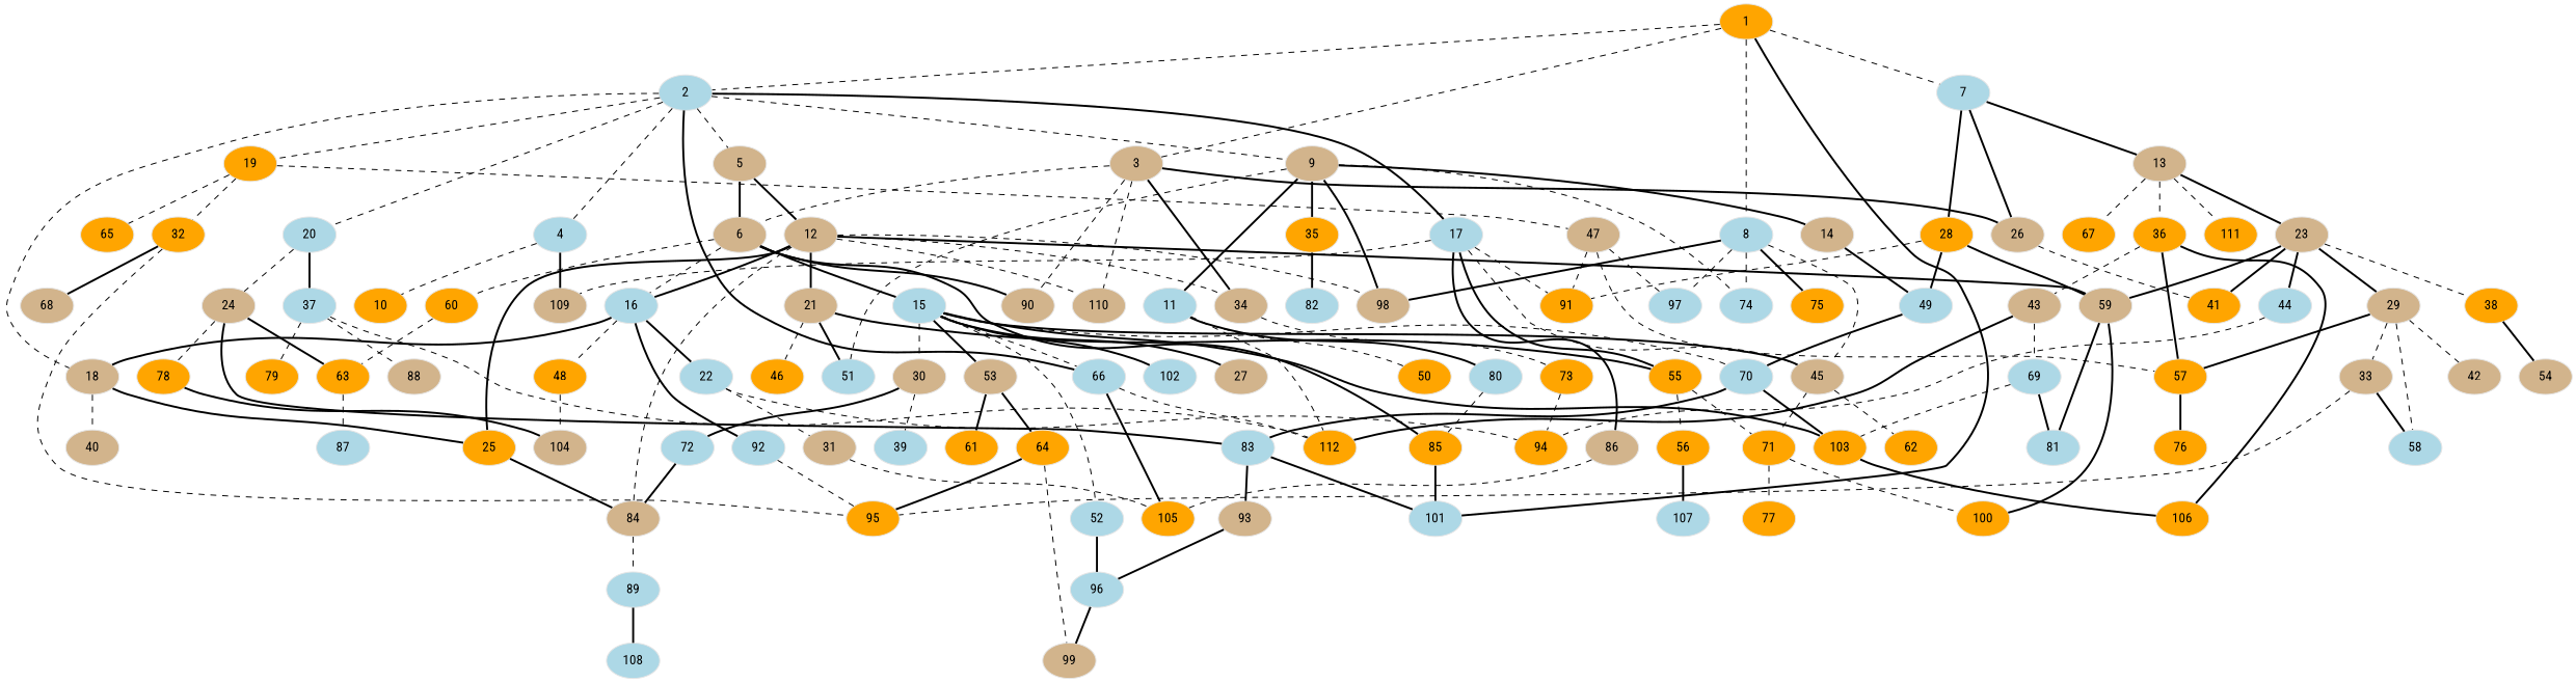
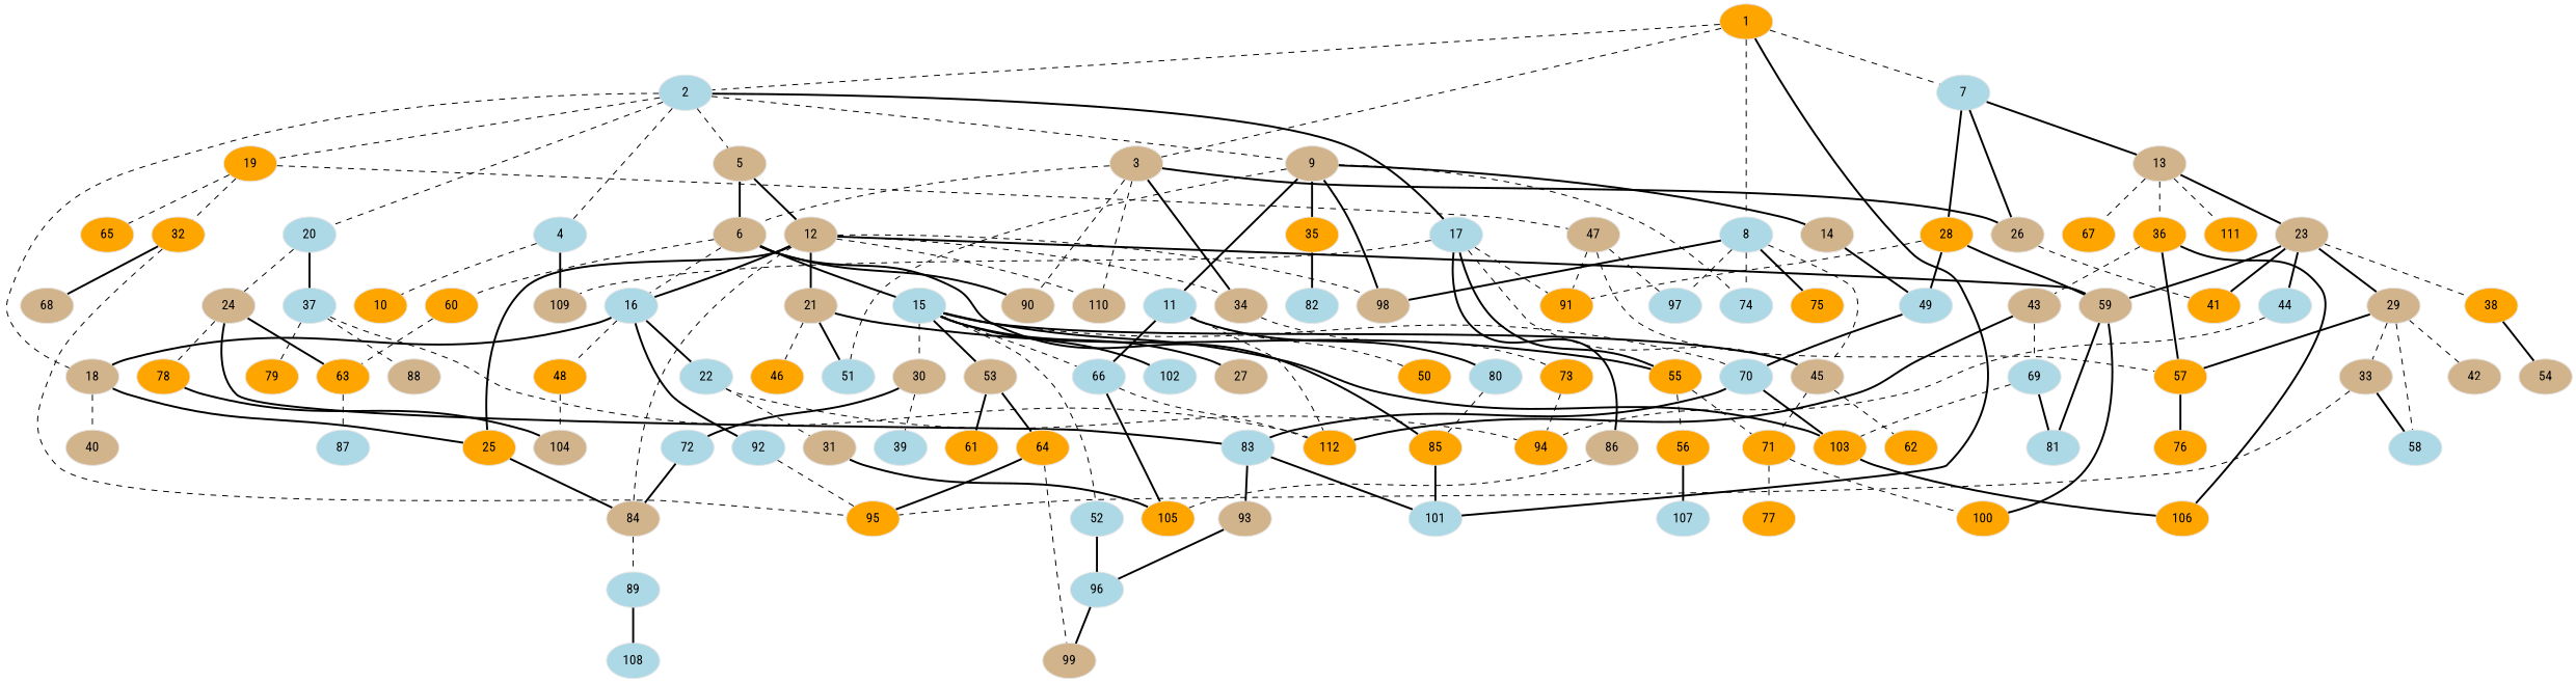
  graph {
    fontname="Roboto Condensed"
    node [color=gray90 fillcolor=orange fontname="Roboto Condensed" style=filled]
    edge [fontname="Roboto Condensed" style=dashed]
    2 [fillcolor=lightblue]
    1
    3 [fillcolor=tan]
    7 [fillcolor=lightblue]
    8 [fillcolor=lightblue]
    101 [fillcolor=lightblue]
    4 [fillcolor=lightblue]
    5 [fillcolor=tan]
    9 [fillcolor=tan]
    17 [fillcolor=lightblue]
    18 [fillcolor=tan]
    19
    20 [fillcolor=lightblue]
    66 [fillcolor=lightblue]
    6 [fillcolor=tan]
    26 [fillcolor=tan]
    34 [fillcolor=tan]
    90 [fillcolor=tan]
    110 [fillcolor=tan]
    13 [fillcolor=tan]
    28
    45 [fillcolor=tan]
    74 [fillcolor=lightblue]
    75
    97 [fillcolor=lightblue]
    98 [fillcolor=tan]
    10
    109 [fillcolor=tan]
    12 [fillcolor=tan]
    11 [fillcolor=lightblue]
    14 [fillcolor=tan]
    35
    51 [fillcolor=lightblue]
    55
    86 [fillcolor=tan]
    91
    25
    40 [fillcolor=tan]
    32
    47 [fillcolor=tan]
    65
    24 [fillcolor=tan]
    37 [fillcolor=lightblue]
    112
    105
    15 [fillcolor=lightblue]
    16 [fillcolor=lightblue]
    60
    85
    41
    73
    21 [fillcolor=tan]
    59 [fillcolor=tan]
    84 [fillcolor=tan]
    27 [fillcolor=tan]
    30 [fillcolor=tan]
    52 [fillcolor=lightblue]
    53 [fillcolor=tan]
    70 [fillcolor=lightblue]
    102 [fillcolor=lightblue]
    103
    22 [fillcolor=lightblue]
    48
    92 [fillcolor=lightblue]
    63
    23 [fillcolor=tan]
    36
    67
    111
    49 [fillcolor=lightblue]
    62
    71
    50
    80 [fillcolor=lightblue]
    82 [fillcolor=lightblue]
    46
    81 [fillcolor=lightblue]
    100
    89 [fillcolor=lightblue]
    29 [fillcolor=tan]
    38
    44 [fillcolor=lightblue]
    57
    43 [fillcolor=tan]
    106
    39 [fillcolor=lightblue]
    72 [fillcolor=lightblue]
    96 [fillcolor=lightblue]
    61
    64
    83 [fillcolor=lightblue]
    31 [fillcolor=tan]
    94
    104 [fillcolor=tan]
    95
    56
    68 [fillcolor=tan]
    78
    79
    88 [fillcolor=tan]
    33 [fillcolor=tan]
    42 [fillcolor=tan]
    58 [fillcolor=lightblue]
    54 [fillcolor=tan]
    87 [fillcolor=lightblue]
    93 [fillcolor=tan]
    76
    69 [fillcolor=lightblue]
    77
    99 [fillcolor=tan]
    107 [fillcolor=lightblue]
    108 [fillcolor=lightblue]
    2 -- 4
    2 -- 5
    2 -- 9
    2 -- 17 [style=bold]
    2 -- 18
    2 -- 19
    2 -- 20
-   2 -- 66 [style=bold]
+   11 -- 66 [style=bold]
    1 -- 2
    1 -- 3
    1 -- 7
    1 -- 8
    1 -- 101 [style=bold]
    3 -- 6
    3 -- 26 [style=bold]
    3 -- 34 [style=bold]
    3 -- 90
    3 -- 110
    7 -- 26 [style=bold]
    7 -- 13 [style=bold]
    7 -- 28 [style=bold]
    8 -- 45
    8 -- 74
    8 -- 75 [style=bold]
    8 -- 97
    8 -- 98 [style=bold]
    4 -- 10
    4 -- 109 [style=bold]
    5 -- 6 [style=bold]
    5 -- 12 [style=bold]
    9 -- 74
    9 -- 98 [style=bold]
    9 -- 11 [style=bold]
    9 -- 14 [style=bold]
    9 -- 35 [style=bold]
    9 -- 51
    17 -- 45
    17 -- 109
    17 -- 55 [style=bold]
    17 -- 86 [style=bold]
    17 -- 91
    18 -- 25 [style=bold]
    18 -- 40
    19 -- 32
    19 -- 47
    19 -- 65
    20 -- 24
    20 -- 37 [style=bold]
    66 -- 112
    66 -- 105 [style=bold]
    6 -- 90 [style=bold]
    6 -- 15 [style=bold]
    6 -- 16
    6 -- 60
    6 -- 85 [style=bold]
    26 -- 41
    34 -- 73
    13 -- 23 [style=bold]
    13 -- 36
    13 -- 67
    13 -- 111
    28 -- 91
    28 -- 59 [style=bold]
    28 -- 49 [style=bold]
    45 -- 62
    45 -- 71
    12 -- 34
    12 -- 110
    12 -- 98
    12 -- 25 [style=bold]
    12 -- 16 [style=bold]
    12 -- 21 [style=bold]
    12 -- 59 [style=bold]
    12 -- 84
    11 -- 112
    11 -- 50
    11 -- 80 [style=bold]
    14 -- 49 [style=bold]
    35 -- 82 [style=bold]
    55 -- 71
    55 -- 56
    86 -- 105
    25 -- 84 [style=bold]
    32 -- 95
    32 -- 68 [style=bold]
    47 -- 97
    47 -- 91
    47 -- 57
    24 -- 63 [style=bold]
    24 -- 83 [style=bold]
    24 -- 78
    37 -- 112
    37 -- 79
    37 -- 88
    15 -- 66
    15 -- 45 [style=bold]
    15 -- 27 [style=bold]
    15 -- 30
    15 -- 52
    15 -- 53 [style=bold]
    15 -- 70
    15 -- 102 [style=bold]
    15 -- 103 [style=bold]
    16 -- 18 [style=bold]
    16 -- 22 [style=bold]
    16 -- 48
    16 -- 92 [style=bold]
    60 -- 63
    85 -- 101 [style=bold]
    73 -- 94
    21 -- 51 [style=bold]
    21 -- 55 [style=bold]
    21 -- 46
    59 -- 81 [style=bold]
    59 -- 100 [style=bold]
    84 -- 89
    30 -- 39
    30 -- 72 [style=bold]
    52 -- 96 [style=bold]
    53 -- 61 [style=bold]
    53 -- 64 [style=bold]
    70 -- 103 [style=bold]
    70 -- 83 [style=bold]
    103 -- 106 [style=bold]
    22 -- 31
    22 -- 94
    48 -- 104
    92 -- 95
    63 -- 87
    23 -- 41 [style=bold]
    23 -- 59 [style=bold]
    23 -- 29 [style=bold]
    23 -- 38
    23 -- 44 [style=bold]
    36 -- 57 [style=bold]
    36 -- 43
    36 -- 106 [style=bold]
    49 -- 70 [style=bold]
    71 -- 100
    71 -- 77
    80 -- 85
    89 -- 108 [style=bold]
    29 -- 57 [style=bold]
    29 -- 33
    29 -- 42
    29 -- 58
    38 -- 54 [style=bold]
    44 -- 94
    57 -- 76 [style=bold]
    43 -- 112 [style=bold]
    43 -- 69
    72 -- 84 [style=bold]
    96 -- 99 [style=bold]
    64 -- 95 [style=bold]
    64 -- 99
    83 -- 101 [style=bold]
    83 -- 93 [style=bold]
-   31 -- 105
+   31 -- 105 [style=bold]
    56 -- 107 [style=bold]
    78 -- 104 [style=bold]
    33 -- 95
    33 -- 58 [style=bold]
    93 -- 96 [style=bold]
    69 -- 103
    69 -- 81 [style=bold]
  }
